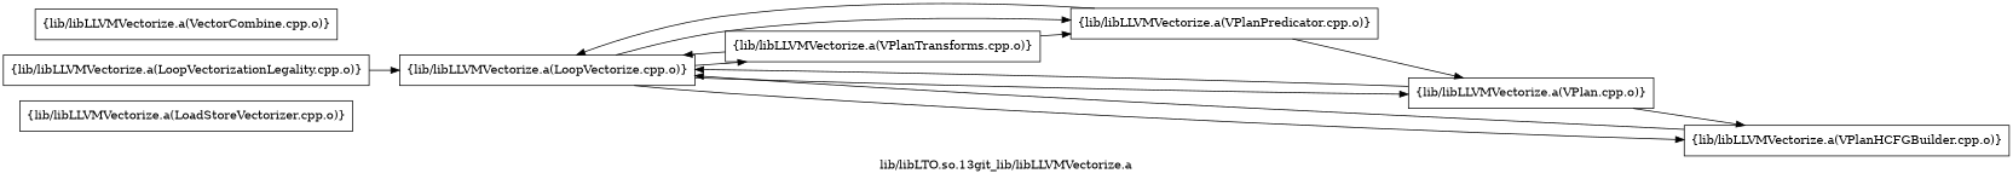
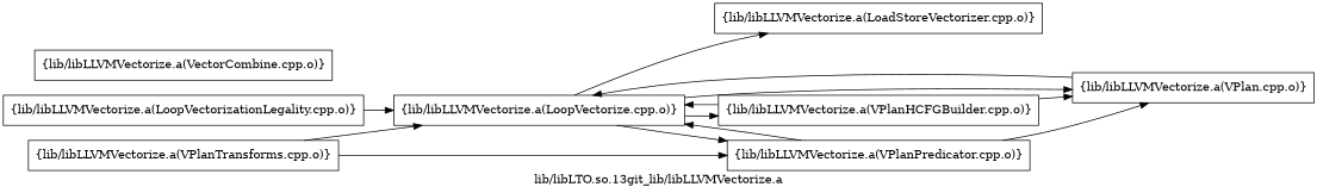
  digraph {
    label="lib/libLTO.so.13git_lib/libLLVMVectorize.a"
    rankdir=LR
    node [group=0 shape=box]
    n1 [label="{lib/libLLVMVectorize.a(LoadStoreVectorizer.cpp.o)}"]
    n2 [label="{lib/libLLVMVectorize.a(LoopVectorize.cpp.o)}"]
    n3 [label="{lib/libLLVMVectorize.a(VPlan.cpp.o)}"]
    n4 [label="{lib/libLLVMVectorize.a(VPlanHCFGBuilder.cpp.o)}"]
    n5 [label="{lib/libLLVMVectorize.a(VPlanPredicator.cpp.o)}"]
    n6 [label="{lib/libLLVMVectorize.a(VPlanTransforms.cpp.o)}"]
    n7 [label="{lib/libLLVMVectorize.a(LoopVectorizationLegality.cpp.o)}"]
    n8 [label="{lib/libLLVMVectorize.a(VectorCombine.cpp.o)}"]
    n2 -> n3
    n2 -> n4
    n2 -> n5
-   n2 -> n6
+   n2 -> n1
    n3 -> n2
    n4 -> n2
-   n3 -> n4
+   n4 -> n3
    n5 -> n2
    n5 -> n3
    n6 -> n2
    n6 -> n5
    n7 -> n2
  }
